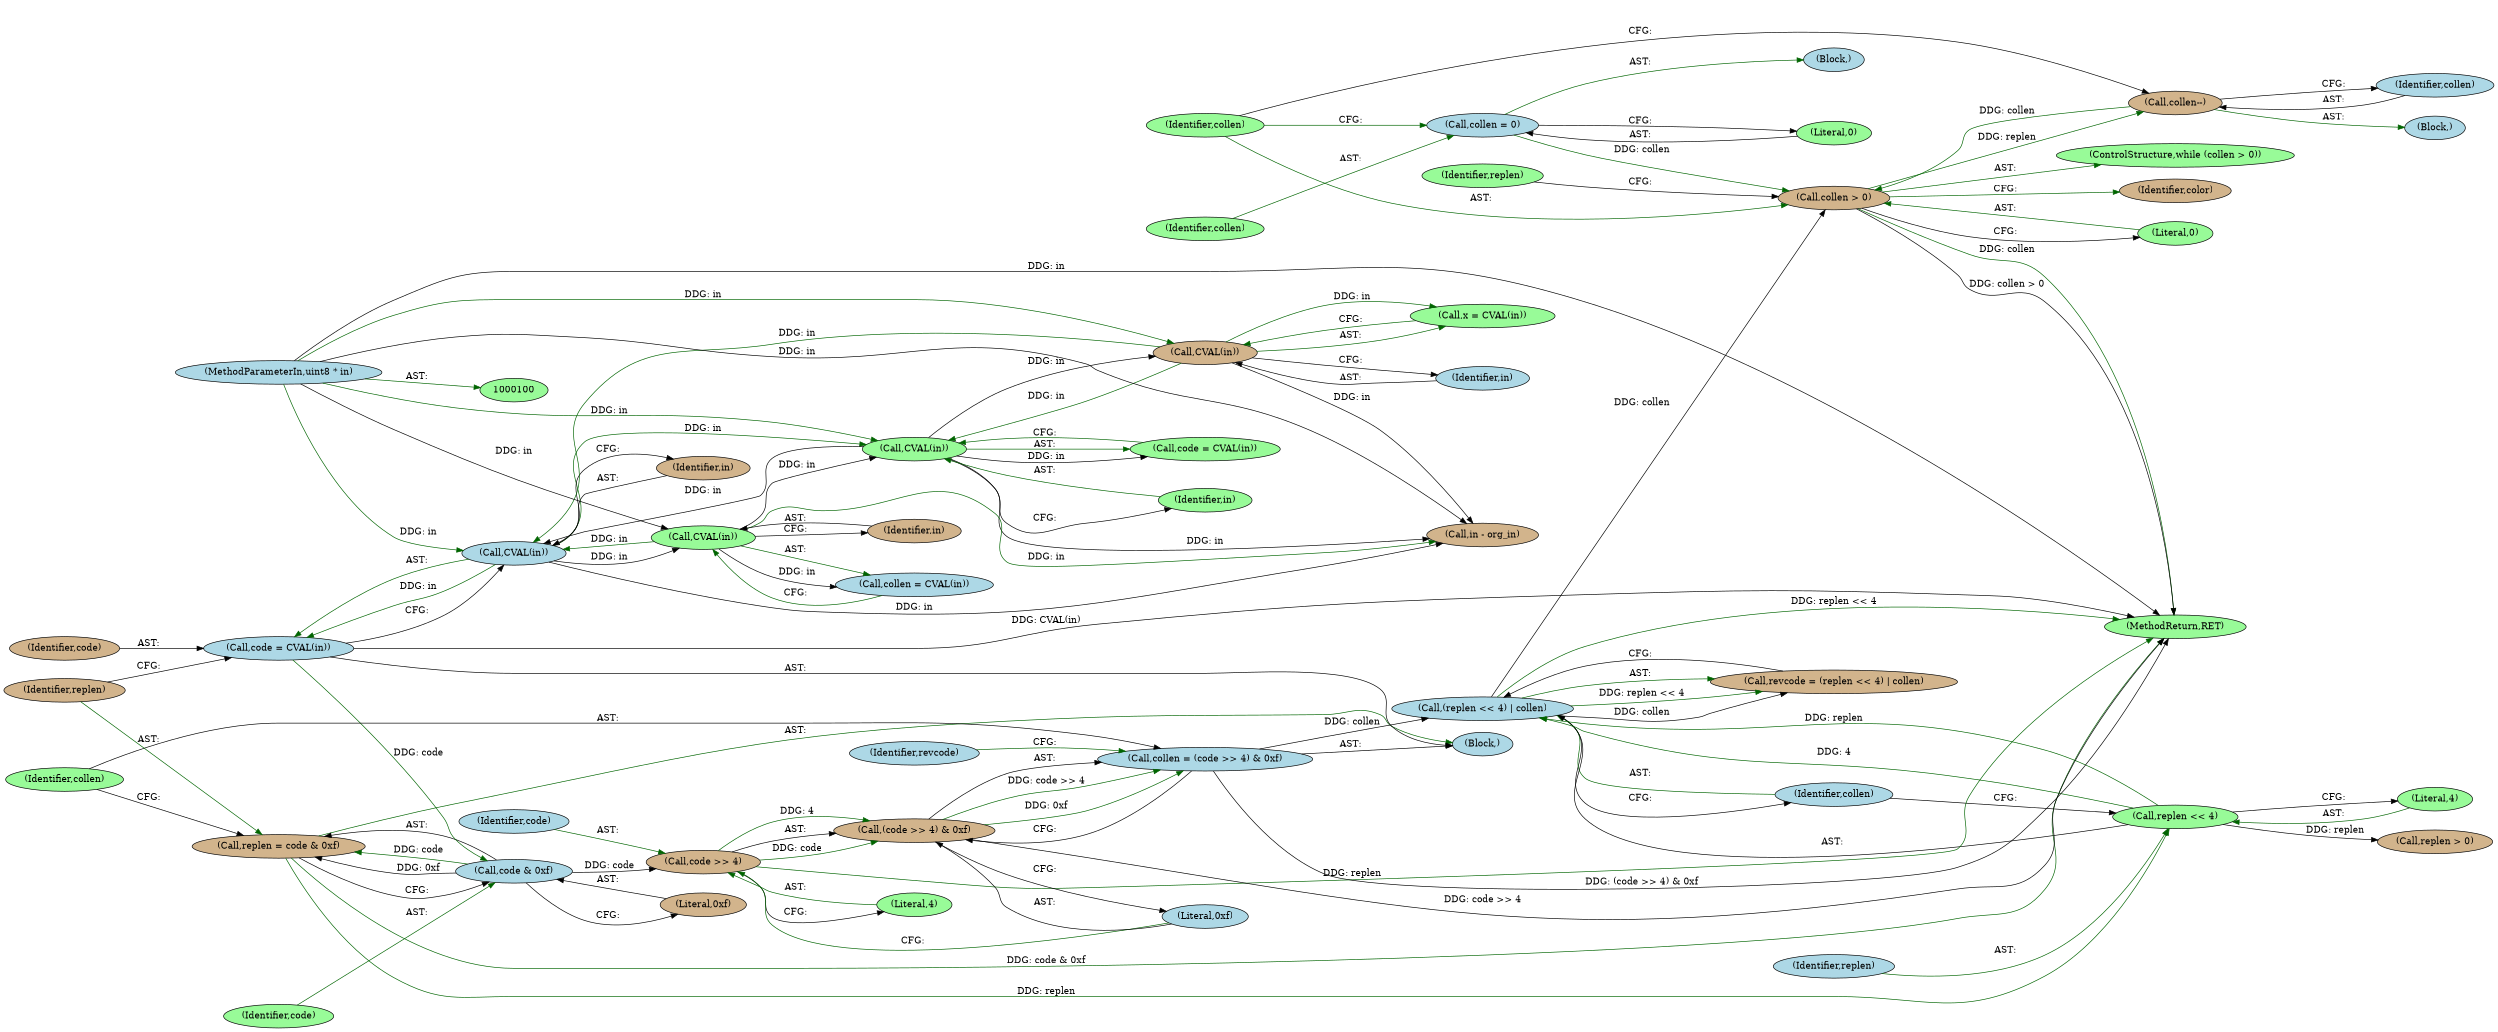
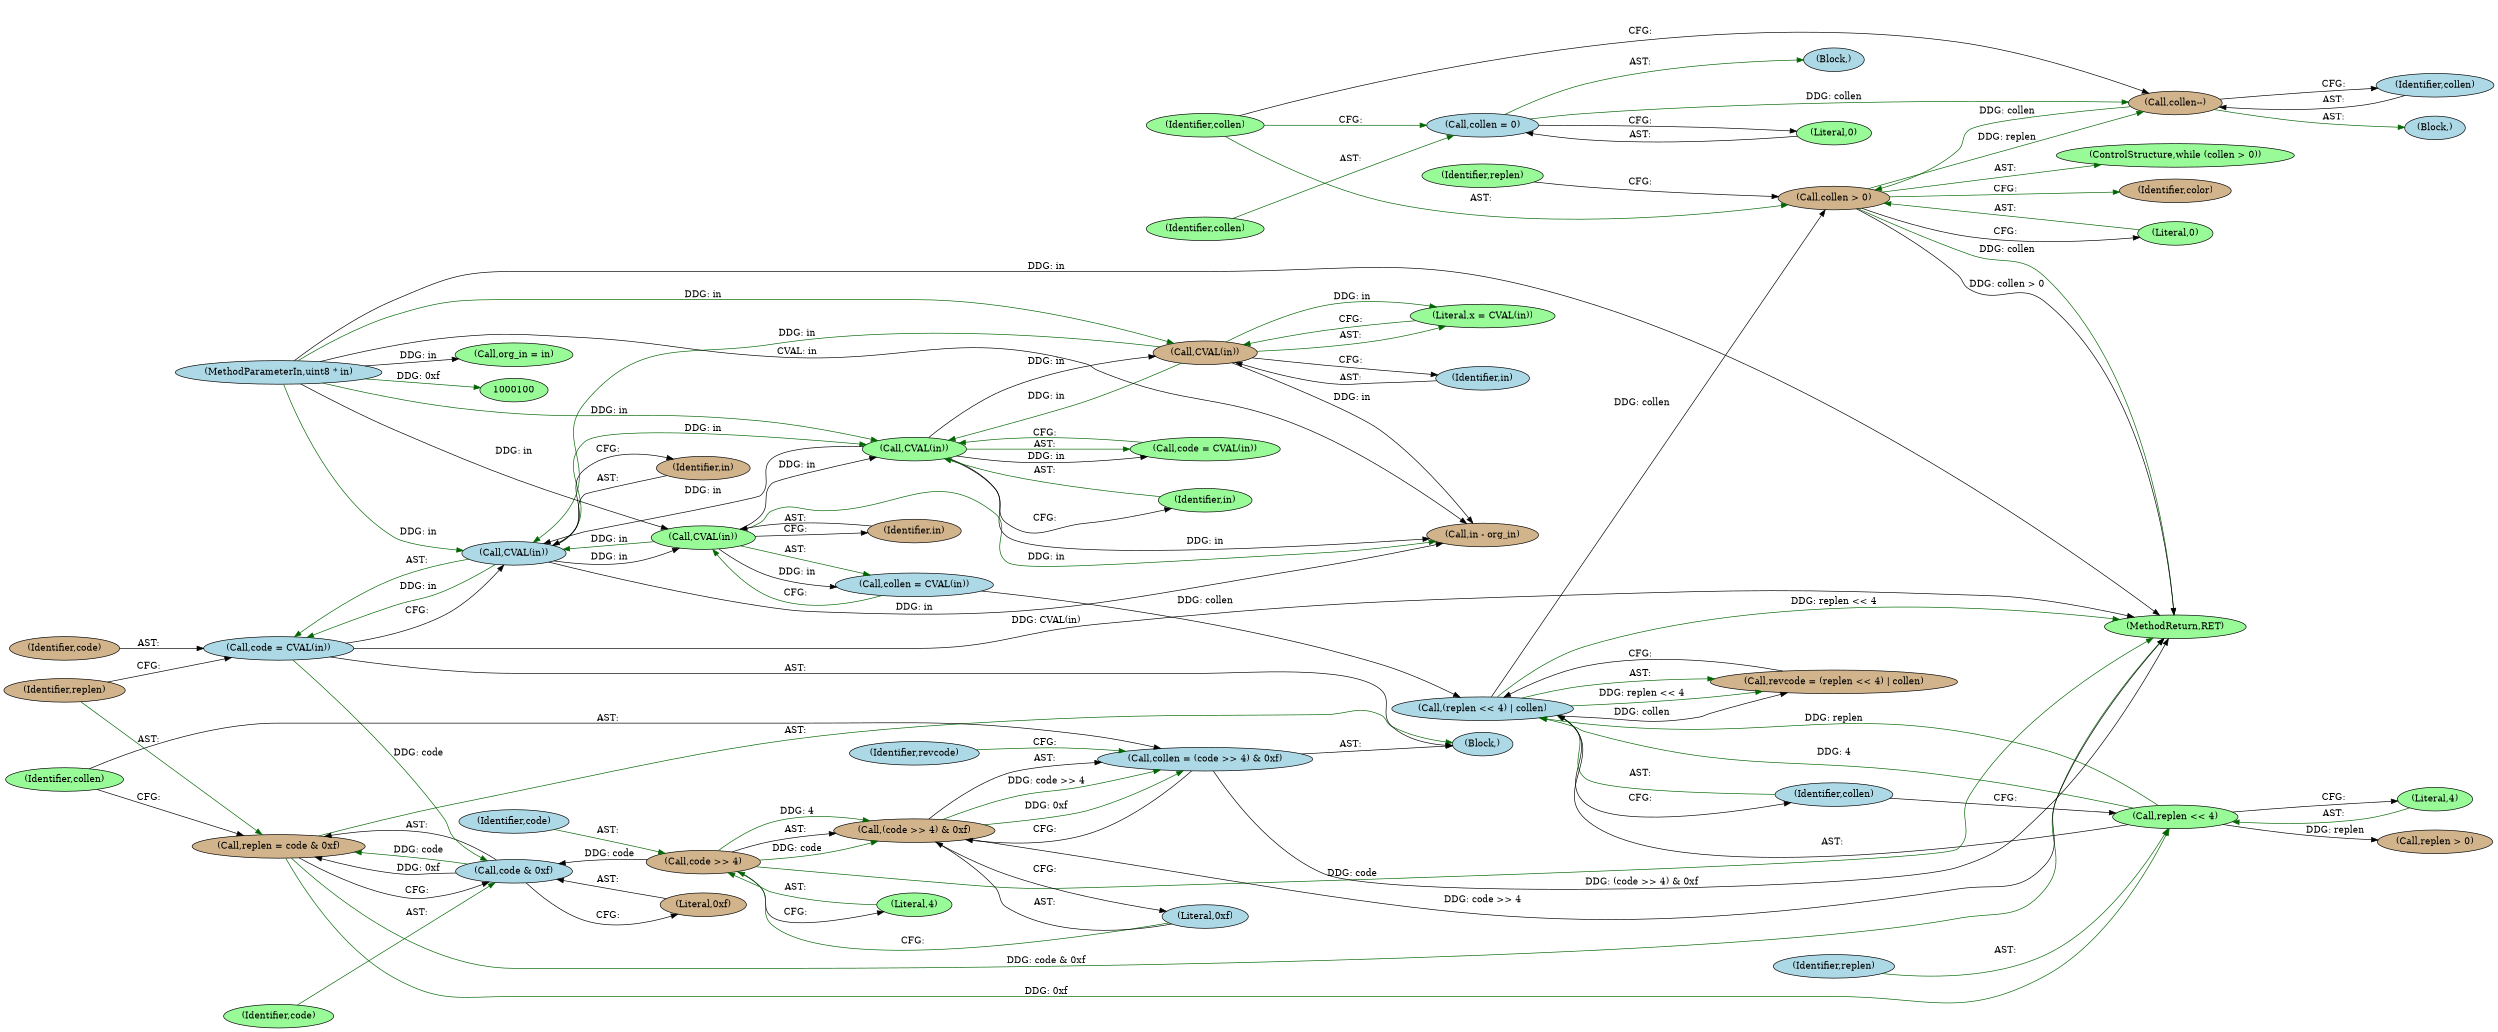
  digraph {
    rankdir=LR
    node [fillcolor=palegreen style=filled]
    edge [color=black]
    n1 [fillcolor=tan label="(Call,collen > 0)"]
    n2 [fillcolor=tan label="(Call,collen--)"]
    n3 [label="(Literal,0)"]
    n4 [label="(MethodReturn,RET)"]
    n5 [label="(ControlStructure,while (collen > 0))"]
    n6 [fillcolor=tan label="(Identifier,color)"]
    n7 [fillcolor=lightblue label="(Identifier,collen)"]
    n8 [fillcolor=lightblue label="(Block,)"]
    n9 [fillcolor=lightblue label="(Call,collen = 0)"]
    n10 [label="(Literal,0)"]
    n11 [fillcolor=lightblue label="(Block,)"]
    n12 [fillcolor=lightblue label="(Call,(replen << 4) | collen)"]
    n13 [fillcolor=tan label="(Call,revcode = (replen << 4) | collen)"]
    n14 [fillcolor=lightblue label="(Identifier,collen)"]
    n15 [label="(Call,replen << 4)"]
    n16 [label="(Literal,4)"]
    n17 [fillcolor=tan label="(Call,replen > 0)"]
    n18 [fillcolor=tan label="(Call,replen = code & 0xf)"]
    n19 [fillcolor=lightblue label="(Call,code & 0xf)"]
    n20 [fillcolor=lightblue label="(Block,)"]
    n21 [fillcolor=tan label="(Call,code >> 4)"]
    n22 [fillcolor=tan label="(Literal,0xf)"]
    n23 [fillcolor=tan label="(Call,(code >> 4) & 0xf)"]
    n24 [label="(Literal,4)"]
    n25 [fillcolor=lightblue label="(Call,code = CVAL(in))"]
    n26 [fillcolor=lightblue label="(Call,CVAL(in))"]
    n27 [label="(Call,CVAL(in))"]
    n28 [label="(Call,CVAL(in))"]
    n29 [fillcolor=tan label="(Call,in - org_in)"]
    n30 [fillcolor=tan label="(Identifier,in)"]
    n31 [fillcolor=tan label="(Call,CVAL(in))"]
    n32 [label="(Identifier,in)"]
    n33 [label="(Call,code = CVAL(in))"]
    n34 [fillcolor=lightblue label="(Call,collen = CVAL(in))"]
    n35 [fillcolor=tan label="(Identifier,in)"]
-   n36 [label="(Call,x = CVAL(in))"]
+   n36 [label="(Literal,x = CVAL(in))"]
    n37 [fillcolor=lightblue label="(Identifier,in)"]
    n38 [fillcolor=lightblue label="(MethodParameterIn,uint8 * in)"]
+   n39 [label="(Call,org_in = in)"]
    1000100
    n41 [fillcolor=lightblue label="(Call,collen = (code >> 4) & 0xf)"]
    n42 [fillcolor=lightblue label="(Literal,0xf)"]
    n43 [fillcolor=lightblue label="(Identifier,code)"]
    n44 [fillcolor=lightblue label="(Identifier,revcode)"]
    n45 [label="(Identifier,collen)"]
    n46 [fillcolor=tan label="(Identifier,code)"]
    n47 [label="(Identifier,code)"]
    n48 [label="(Identifier,collen)"]
    n49 [fillcolor=lightblue label="(Identifier,replen)"]
    n50 [label="(Identifier,collen)"]
    n51 [fillcolor=tan label="(Identifier,replen)"]
    n52 [label="(Identifier,replen)"]
    n1 -> n2 [color=darkgreen label="DDG: replen"]
    n1 -> n3 [label="CFG: "]
    n1 -> n4 [color=darkgreen label="DDG: collen"]
    n1 -> n4 [label="DDG: collen > 0"]
    n1 -> n5 [color=darkgreen label="AST: "]
    n1 -> n6 [color=darkgreen label="CFG: "]
    n2 -> n1 [color=darkgreen label="DDG: collen"]
    n2 -> n7 [label="CFG: "]
    n2 -> n8 [color=darkgreen label="AST: "]
    n3 -> n1 [color=darkgreen label="AST: "]
    n7 -> n2 [label="AST: "]
-   n9 -> n1 [color=darkgreen label="DDG: collen"]
+   n9 -> n2 [color=darkgreen label="DDG: collen"]
    n9 -> n10 [label="CFG: "]
    n9 -> n11 [color=darkgreen label="AST: "]
    n10 -> n9 [label="AST: "]
    n12 -> n1 [label="DDG: collen"]
    n12 -> n4 [color=darkgreen label="DDG: replen << 4"]
    n12 -> n13 [color=darkgreen label="AST: "]
    n12 -> n13 [color=darkgreen label="DDG: replen << 4"]
    n12 -> n13 [label="DDG: collen"]
    n12 -> n14 [label="CFG: "]
    n13 -> n12 [label="CFG: "]
    n14 -> n12 [color=darkgreen label="AST: "]
    n14 -> n15 [label="CFG: "]
    n15 -> n12 [label="AST: "]
    n15 -> n12 [color=darkgreen label="DDG: replen"]
    n15 -> n12 [color=darkgreen label="DDG: 4"]
    n15 -> n16 [label="CFG: "]
    n15 -> n17 [label="DDG: replen"]
    n16 -> n15 [color=darkgreen label="AST: "]
    n18 -> n4 [color=darkgreen label="DDG: code & 0xf"]
-   n18 -> n15 [color=darkgreen label="DDG: replen"]
+   n18 -> n15 [color=darkgreen label="DDG: 0xf"]
    n18 -> n19 [label="CFG: "]
    n18 -> n20 [color=darkgreen label="AST: "]
    n19 -> n18 [label="AST: "]
    n19 -> n18 [color=darkgreen label="DDG: code"]
    n19 -> n18 [label="DDG: 0xf"]
-   n19 -> n21 [label="DDG: code"]
+   n21 -> n19 [label="DDG: code"]
    n19 -> n22 [label="CFG: "]
-   n21 -> n4 [color=darkgreen label="DDG: replen"]
+   n21 -> n4 [color=darkgreen label="DDG: code"]
    n21 -> n23 [label="AST: "]
    n21 -> n23 [color=darkgreen label="DDG: code"]
    n21 -> n23 [color=darkgreen label="DDG: 4"]
    n21 -> n24 [label="CFG: "]
    n22 -> n19 [label="AST: "]
    n23 -> n4 [label="DDG: code >> 4"]
    n23 -> n41 [label="AST: "]
    n23 -> n41 [color=darkgreen label="DDG: code >> 4"]
    n23 -> n41 [color=darkgreen label="DDG: 0xf"]
    n23 -> n42 [label="CFG: "]
    n24 -> n21 [color=darkgreen label="AST: "]
    n25 -> n4 [label="DDG: CVAL(in)"]
    n25 -> n19 [color=darkgreen label="DDG: code"]
    n25 -> n20 [label="AST: "]
    n25 -> n26 [label="CFG: "]
    n26 -> n25 [color=darkgreen label="AST: "]
    n26 -> n25 [color=darkgreen label="DDG: in"]
    n26 -> n27 [color=darkgreen label="DDG: in"]
    n26 -> n28 [label="DDG: in"]
    n26 -> n29 [label="DDG: in"]
    n26 -> n30 [label="CFG: "]
    n27 -> n26 [label="DDG: in"]
    n27 -> n29 [label="DDG: in"]
    n27 -> n31 [label="DDG: in"]
    n27 -> n32 [label="CFG: "]
    n27 -> n33 [color=darkgreen label="AST: "]
    n27 -> n33 [label="DDG: in"]
    n28 -> n26 [color=darkgreen label="DDG: in"]
    n28 -> n27 [label="DDG: in"]
    n28 -> n29 [color=darkgreen label="DDG: in"]
    n28 -> n34 [color=darkgreen label="AST: "]
    n28 -> n34 [label="DDG: in"]
    n28 -> n35 [label="CFG: "]
    n30 -> n26 [label="AST: "]
    n31 -> n26 [color=darkgreen label="DDG: in"]
    n31 -> n27 [color=darkgreen label="DDG: in"]
    n31 -> n29 [label="DDG: in"]
    n31 -> n36 [color=darkgreen label="AST: "]
    n31 -> n36 [color=darkgreen label="DDG: in"]
    n31 -> n37 [label="CFG: "]
    n32 -> n27 [color=darkgreen label="AST: "]
    n33 -> n27 [color=darkgreen label="CFG: "]
    n34 -> n28 [color=darkgreen label="CFG: "]
    n35 -> n28 [label="AST: "]
    n36 -> n31 [color=darkgreen label="CFG: "]
    n37 -> n31 [label="AST: "]
    n38 -> n4 [label="DDG: in"]
    n38 -> n26 [color=darkgreen label="DDG: in"]
    n38 -> n27 [color=darkgreen label="DDG: in"]
    n38 -> n28 [label="DDG: in"]
-   n38 -> n29 [label="DDG: in"]
+   n38 -> n29 [label="CVAL: in"]
    n38 -> n31 [color=darkgreen label="DDG: in"]
-   n38 -> 1000100 [color=darkgreen label="AST: "]
+   n38 -> n39 [label="DDG: in"]
+   n38 -> 1000100 [color=darkgreen label="DDG: 0xf"]
    n41 -> n4 [label="DDG: (code >> 4) & 0xf"]
-   n41 -> n12 [label="DDG: collen"]
+   n34 -> n12 [label="DDG: collen"]
    n41 -> n20 [label="AST: "]
    n41 -> n23 [label="CFG: "]
    n42 -> n21 [color=darkgreen label="CFG: "]
    n42 -> n23 [label="AST: "]
    n43 -> n21 [color=darkgreen label="AST: "]
    n44 -> n41 [color=darkgreen label="CFG: "]
    n45 -> n1 [color=darkgreen label="AST: "]
    n45 -> n2 [label="CFG: "]
    n45 -> n9 [color=darkgreen label="CFG: "]
    n46 -> n25 [label="AST: "]
    n47 -> n19 [color=darkgreen label="AST: "]
    n48 -> n18 [label="CFG: "]
    n48 -> n41 [label="AST: "]
    n49 -> n15 [color=darkgreen label="AST: "]
    n50 -> n9 [color=darkgreen label="AST: "]
    n51 -> n18 [color=darkgreen label="AST: "]
    n51 -> n25 [label="CFG: "]
    n52 -> n1 [label="CFG: "]
  }
